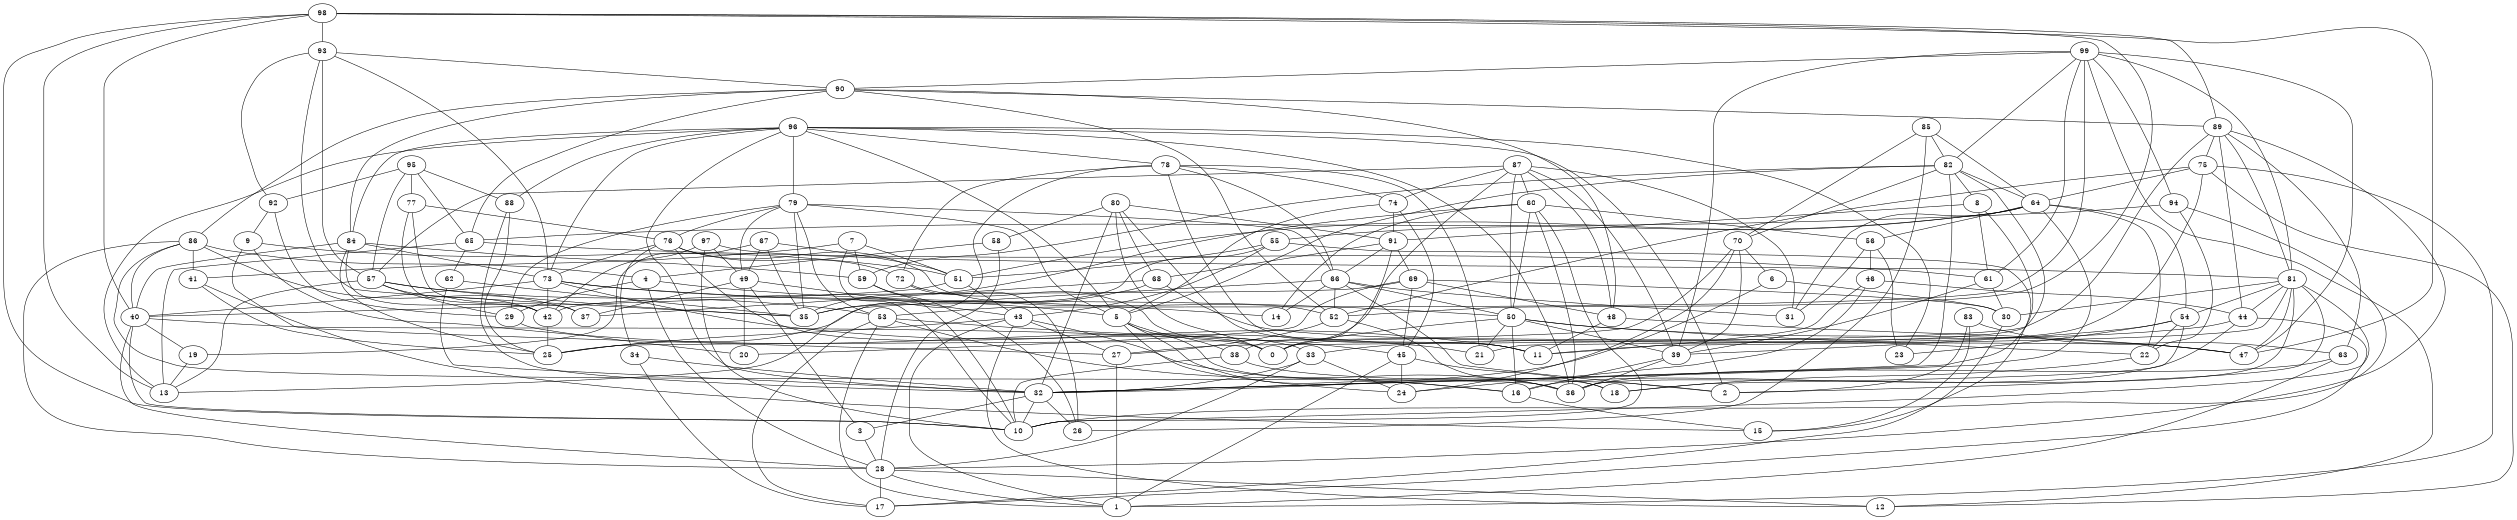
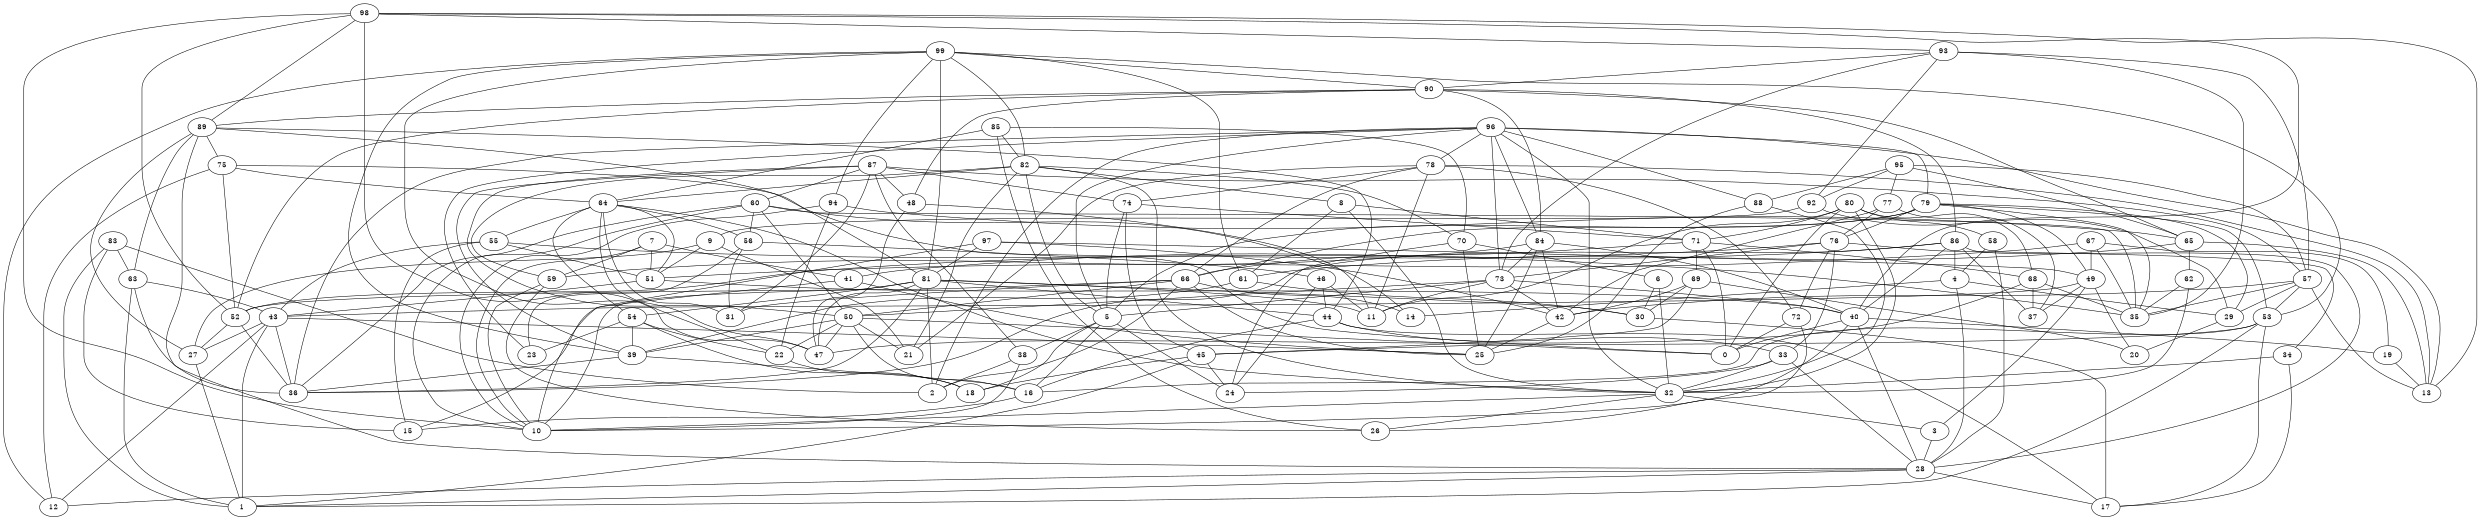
  digraph {
    edge [color=black dir=none]
    92
    9
    29
    27
    21
    51
    20
    33
    32
    24
    28
    26
    10
    3
    12
    17
    1
    6
    30
    72
    39
    16
    36
    99
    61
    47
    53
    94
    82
    90
    81
    45
    65
    22
    5
    8
    70
    59
    64
    89
    48
    52
    84
    86
    2
    11
    44
    54
    97
    49
    42
    37
    43
    25
    77
    76
    73
    34
    15
    18
    40
    83
    63
    41
    78
    13
    66
    74
    50
    31
    14
-   71 [label=91]
+   71
    75
    0
    38
    68
    69
    87
    57
    60
    35
    56
    4
    93
    19
    98
    55
    58
    79
    23
    46
    80
    62
    95
    88
    85
    7
    96
    67
    subgraph sub_1 {
      92
      9
      29
      27
      21
      51
      20
      33
      32
      24
      28
      26
      10
      3
      12
      17
      1
      6
      30
      72
      39
      16
      36
      99
      61
      47
      53
      94
      82
      90
      81
      45
      65
      22
      5
      8
      70
      59
      64
      89
      48
      52
      84
      86
      2
      11
      44
      54
      97
      49
      42
      37
      43
      25
      77
      76
      73
      34
      15
      18
      40
      83
      63
      41
      78
      13
      66
      74
      50
      31
      14
      71
      75
      0
      38
      68
      69
      87
      57
      60
      35
      56
      4
      93
      19
      98
      55
      58
      79
      23
      46
      80
      62
      95
      88
      85
      7
      96
      67
    }
    92 -> 9
    92 -> 29
    9 -> 27
    9 -> 21
    9 -> 51
    29 -> 20
    27 -> 1
    51 -> 43
    51 -> 40
    33 -> 32
    33 -> 24
    33 -> 28
    32 -> 26
    32 -> 10
    32 -> 3
    28 -> 12
    28 -> 17
    28 -> 1
    3 -> 28
    6 -> 32
    6 -> 30
    30 -> 17
    72 -> 26
    72 -> 0
    39 -> 16
    39 -> 36
    16 -> 15
    99 -> 12
    99 -> 39
    99 -> 61
    99 -> 47
    99 -> 53
    99 -> 94
    99 -> 82
    99 -> 90
    99 -> 81
    61 -> 30
    61 -> 39
    53 -> 17
    53 -> 1
    53 -> 16
    53 -> 45
    94 -> 10
    94 -> 65
    94 -> 22
    82 -> 21
    82 -> 32
    82 -> 5
    82 -> 8
    82 -> 70
    82 -> 59
    82 -> 64
    90 -> 65
    90 -> 89
    90 -> 48
    90 -> 52
    90 -> 84
    90 -> 86
    81 -> 10
    81 -> 30
    81 -> 36
    81 -> 47
    81 -> 2
    81 -> 11
    81 -> 44
    81 -> 54
    45 -> 24
    45 -> 1
    45 -> 18
    65 -> 61
    65 -> 13
    65 -> 62
    22 -> 18
    5 -> 24
    5 -> 16
    5 -> 18
    5 -> 38
    8 -> 32
    8 -> 61
    8 -> 71
    70 -> 24
    70 -> 6
-   70 -> 39
    70 -> 25
    59 -> 26
    59 -> 10
    64 -> 51
    64 -> 32
    64 -> 22
    64 -> 54
    64 -> 31
    64 -> 56
    64 -> 55
    89 -> 27
    89 -> 28
    89 -> 81
    89 -> 44
    89 -> 63
    89 -> 75
    48 -> 47
    48 -> 11
    52 -> 27
    52 -> 36
    84 -> 59
    84 -> 42
    84 -> 25
    84 -> 73
    84 -> 40
    86 -> 28
    86 -> 36
    86 -> 37
    86 -> 40
    86 -> 41
    86 -> 4
    44 -> 33
    44 -> 17
    44 -> 16
    54 -> 39
    54 -> 22
    54 -> 18
    54 -> 23
    97 -> 10
    97 -> 81
    97 -> 49
    97 -> 42
    49 -> 20
    49 -> 3
    49 -> 37
    49 -> 43
    42 -> 25
    43 -> 27
    43 -> 12
    43 -> 1
    43 -> 36
    43 -> 25
    77 -> 42
    77 -> 37
    77 -> 76
    76 -> 33
    76 -> 72
    76 -> 52
    76 -> 73
    76 -> 34
    73 -> 5
    73 -> 11
    73 -> 42
    73 -> 40
    73 -> 50
    34 -> 32
    34 -> 17
    40 -> 28
    40 -> 10
    40 -> 0
    40 -> 19
-   75 -> 1
+   83 -> 1
    83 -> 2
    83 -> 15
    83 -> 63
    63 -> 1
    63 -> 36
+   63 -> 43
    41 -> 25
    41 -> 15
    78 -> 21
    78 -> 72
    78 -> 11
    78 -> 13
    78 -> 66
    78 -> 74
    66 -> 52
    66 -> 2
    66 -> 25
    66 -> 50
    66 -> 31
    66 -> 14
    74 -> 45
    74 -> 5
    74 -> 71
    50 -> 21
    50 -> 39
    50 -> 16
    50 -> 47
    50 -> 22
    50 -> 0
    71 -> 66
    71 -> 0
    71 -> 68
    71 -> 69
    75 -> 12
    75 -> 64
    75 -> 52
    75 -> 0
    38 -> 10
    38 -> 2
    68 -> 47
    68 -> 37
    68 -> 35
    69 -> 20
    69 -> 30
    69 -> 45
-   69 -> 48
    69 -> 42
    87 -> 39
    87 -> 48
    87 -> 74
    87 -> 50
    87 -> 31
    87 -> 38
    87 -> 57
    87 -> 60
    57 -> 29
    57 -> 53
    57 -> 42
    57 -> 13
    57 -> 35
    60 -> 10
    60 -> 36
    60 -> 50
    60 -> 14
    60 -> 35
    60 -> 56
    56 -> 31
    56 -> 23
    56 -> 46
    4 -> 29
    4 -> 28
    4 -> 14
    93 -> 92
    93 -> 90
    93 -> 73
    93 -> 57
    93 -> 35
    19 -> 13
    98 -> 10
    98 -> 47
    98 -> 89
    98 -> 52
    98 -> 40
    98 -> 13
    98 -> 93
    55 -> 51
    55 -> 43
    55 -> 15
    55 -> 35
    58 -> 28
    58 -> 4
    79 -> 29
    79 -> 53
    79 -> 5
    79 -> 49
    79 -> 76
    79 -> 66
    79 -> 35
    46 -> 24
    46 -> 11
    46 -> 44
    80 -> 32
    80 -> 11
    80 -> 71
    80 -> 0
    80 -> 68
    80 -> 58
    62 -> 32
    62 -> 35
    95 -> 92
    95 -> 65
    95 -> 77
    95 -> 57
    95 -> 88
    88 -> 32
    88 -> 25
    85 -> 26
    85 -> 82
    85 -> 70
    85 -> 64
    7 -> 51
    7 -> 10
    7 -> 59
    7 -> 41
    96 -> 32
    96 -> 36
    96 -> 5
    96 -> 84
    96 -> 2
    96 -> 73
    96 -> 78
    96 -> 13
    96 -> 79
    96 -> 23
    96 -> 88
    67 -> 51
    67 -> 49
    67 -> 35
    67 -> 19
  }
